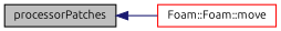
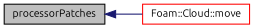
  digraph {
    rankdir=LR
    fontname=Ubuntu
    node [fontname=Ubuntu fontsize=10 shape=box]
    n1 [color=black fillcolor=grey75 fontcolor=black height=0.2 label=processorPatches style=filled width=0.4]
-   n2 [color=red height=0.2 label="Foam::Foam::move" width=0.4]
+   n2 [color=red height=0.2 label="Foam::Cloud::move" width=0.4]
    n1 -> n2 [color=midnightblue dir=back fontname=Ubuntu fontsize=10 labelfontname=FreeSans labelfontsize=10 style=solid]
  }
